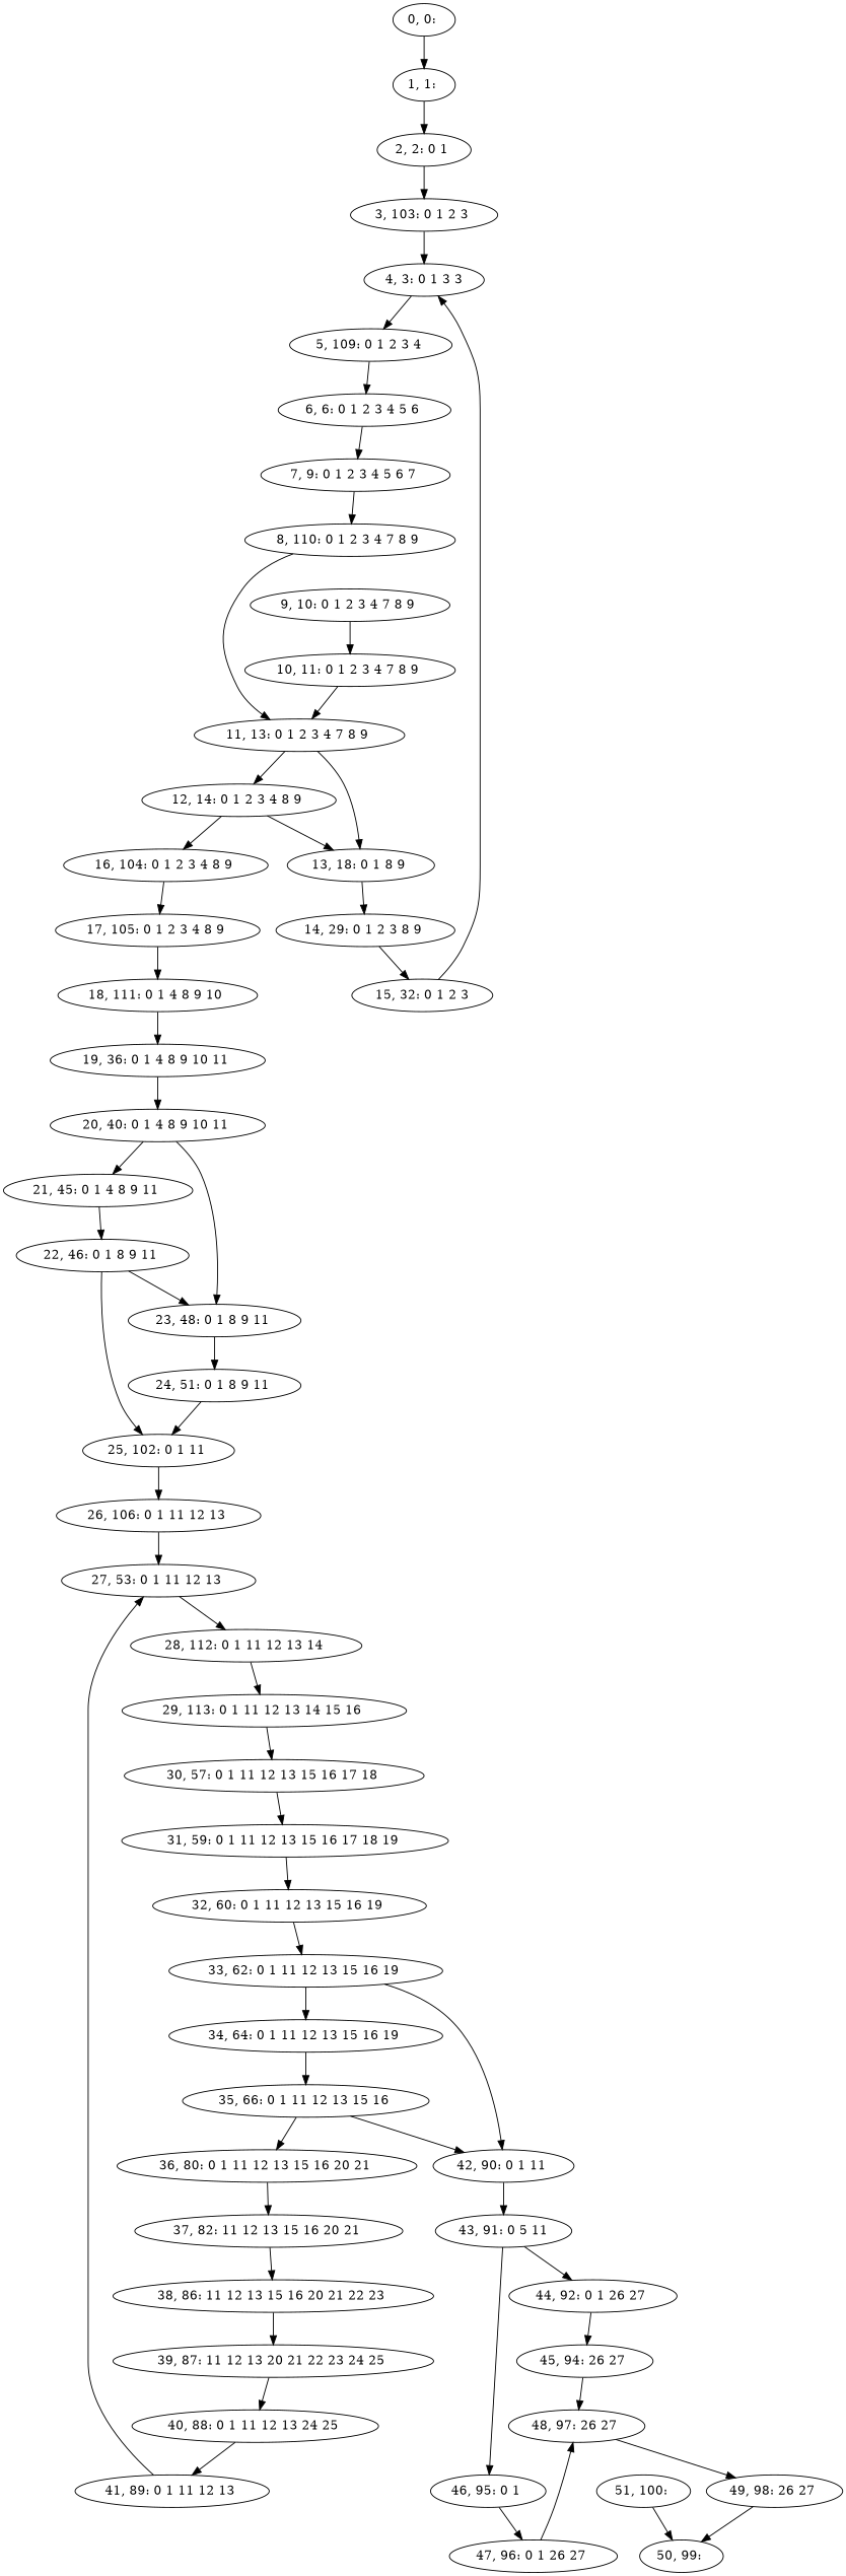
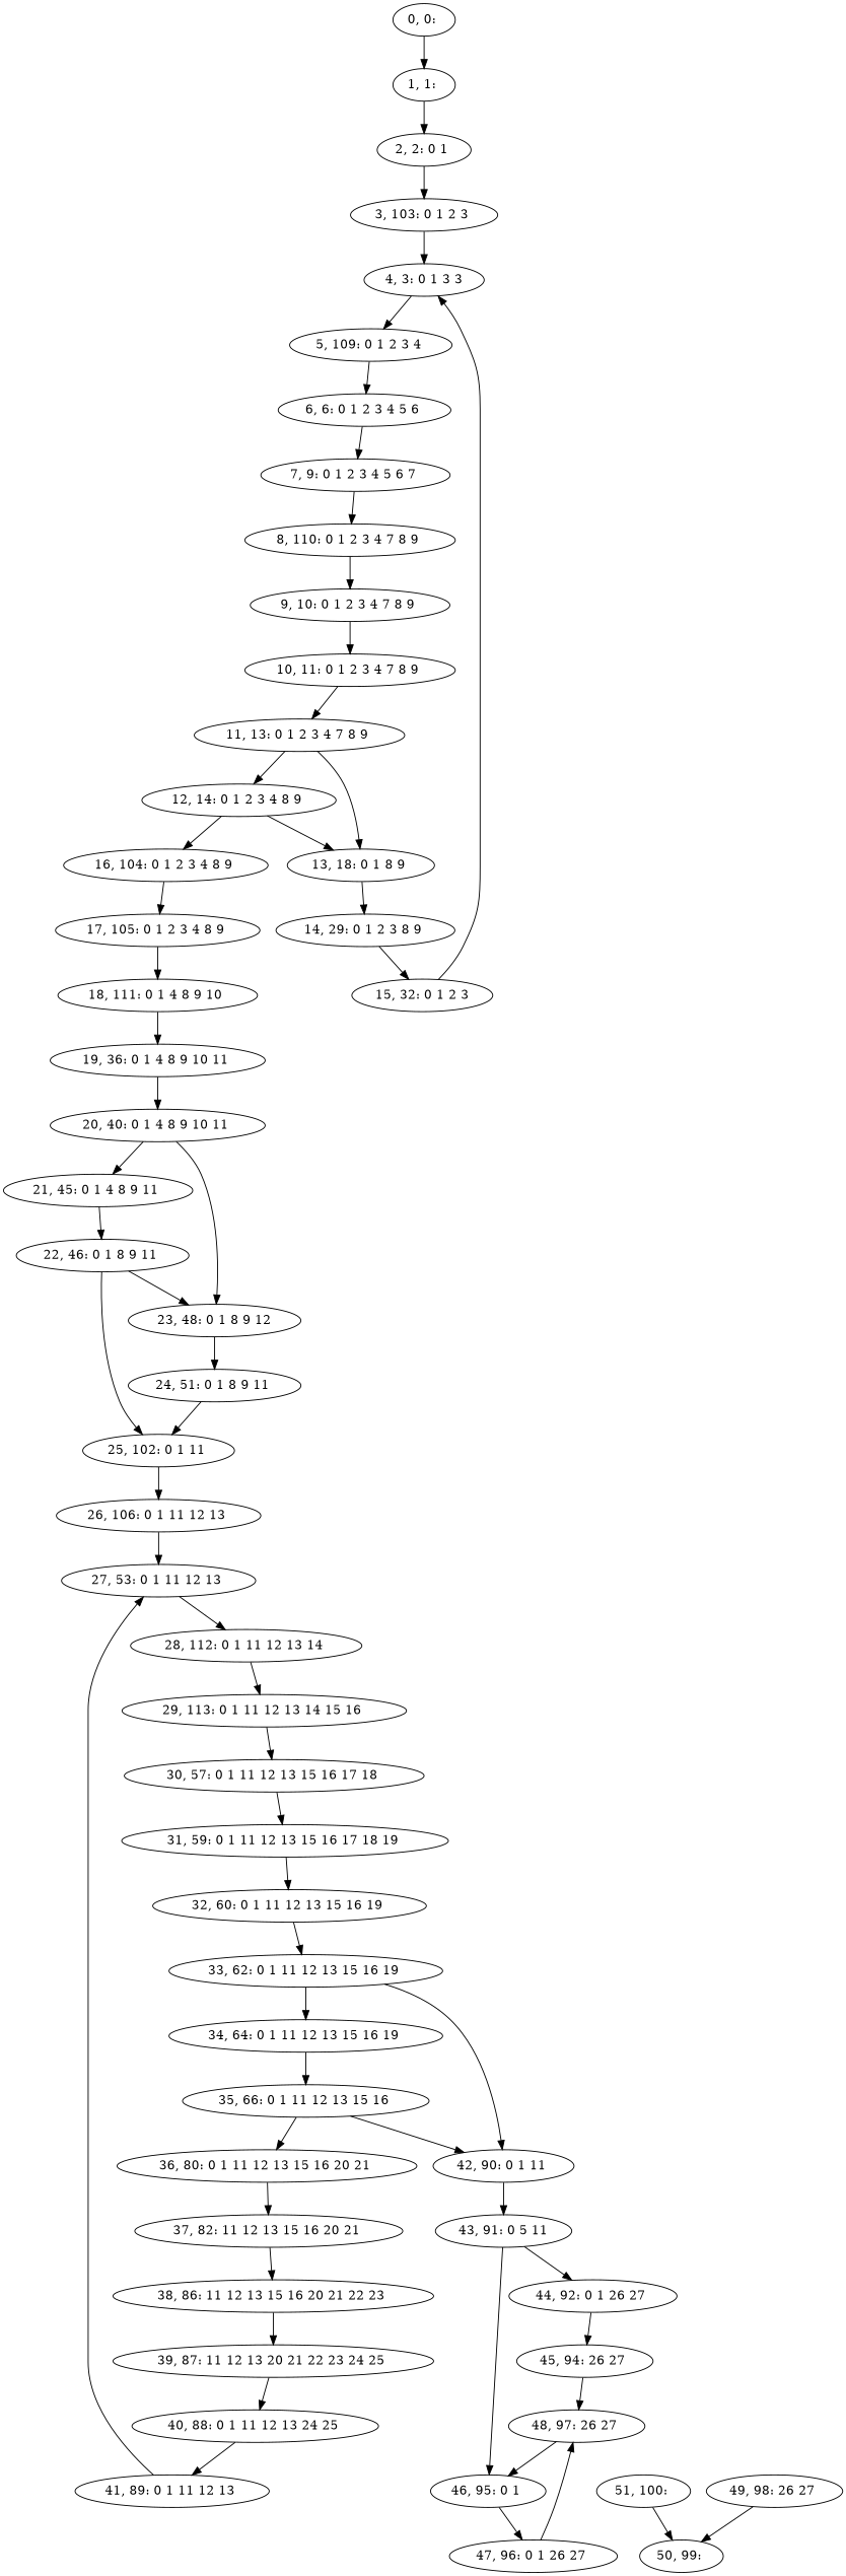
  digraph {
    n1 [label="0, 0: "]
    n2 [label="1, 1: "]
    n3 [label="2, 2: 0 1 "]
    n4 [label="3, 103: 0 1 2 3 "]
    n5 [label="4, 3: 0 1 3 3"]
    n6 [label="5, 109: 0 1 2 3 4 "]
    n7 [label="6, 6: 0 1 2 3 4 5 6 "]
    n8 [label="7, 9: 0 1 2 3 4 5 6 7 "]
    n9 [label="8, 110: 0 1 2 3 4 7 8 9 "]
    n10 [label="9, 10: 0 1 2 3 4 7 8 9 "]
    n11 [label="10, 11: 0 1 2 3 4 7 8 9 "]
    n12 [label="11, 13: 0 1 2 3 4 7 8 9 "]
    n13 [label="13, 18: 0 1 8 9 "]
    n14 [label="12, 14: 0 1 2 3 4 8 9 "]
    n15 [label="14, 29: 0 1 2 3 8 9 "]
    n16 [label="16, 104: 0 1 2 3 4 8 9 "]
    n17 [label="17, 105: 0 1 2 3 4 8 9 "]
    n18 [label="15, 32: 0 1 2 3"]
    n19 [label="18, 111: 0 1 4 8 9 10 "]
    n20 [label="19, 36: 0 1 4 8 9 10 11 "]
    n21 [label="20, 40: 0 1 4 8 9 10 11 "]
    n22 [label="21, 45: 0 1 4 8 9 11 "]
-   n23 [label="23, 48: 0 1 8 9 11 "]
+   n23 [label="23, 48: 0 1 8 9 12"]
    n24 [label="22, 46: 0 1 8 9 11 "]
    n25 [label="24, 51: 0 1 8 9 11 "]
    n26 [label="25, 102: 0 1 11 "]
    n27 [label="26, 106: 0 1 11 12 13 "]
    n28 [label="27, 53: 0 1 11 12 13 "]
    n29 [label="28, 112: 0 1 11 12 13 14 "]
    n30 [label="29, 113: 0 1 11 12 13 14 15 16 "]
    n31 [label="30, 57: 0 1 11 12 13 15 16 17 18 "]
    n32 [label="31, 59: 0 1 11 12 13 15 16 17 18 19 "]
    n33 [label="32, 60: 0 1 11 12 13 15 16 19 "]
    n34 [label="33, 62: 0 1 11 12 13 15 16 19 "]
    n35 [label="34, 64: 0 1 11 12 13 15 16 19 "]
    n36 [label="42, 90: 0 1 11 "]
    n37 [label="35, 66: 0 1 11 12 13 15 16 "]
    n38 [label="43, 91: 0 5 11"]
    n39 [label="36, 80: 0 1 11 12 13 15 16 20 21 "]
    n40 [label="37, 82: 11 12 13 15 16 20 21 "]
    n41 [label="38, 86: 11 12 13 15 16 20 21 22 23 "]
    n42 [label="39, 87: 11 12 13 20 21 22 23 24 25 "]
    n43 [label="40, 88: 0 1 11 12 13 24 25 "]
    n44 [label="41, 89: 0 1 11 12 13 "]
    n45 [label="44, 92: 0 1 26 27 "]
    n46 [label="46, 95: 0 1 "]
    n47 [label="45, 94: 26 27 "]
    n48 [label="47, 96: 0 1 26 27 "]
    n49 [label="48, 97: 26 27 "]
    n50 [label="49, 98: 26 27 "]
    n51 [label="50, 99: "]
    n52 [label="51, 100: "]
    n1 -> n2
    n2 -> n3
    n3 -> n4
    n4 -> n5
    n5 -> n6
    n6 -> n7
    n7 -> n8
    n8 -> n9
-   n9 -> n12
+   n9 -> n10
    n10 -> n11
    n11 -> n12
    n12 -> n13
    n12 -> n14
    n13 -> n15
    n14 -> n13
    n14 -> n16
    n15 -> n18
    n16 -> n17
    n17 -> n19
    n18 -> n5
    n19 -> n20
    n20 -> n21
    n21 -> n22
    n21 -> n23
    n22 -> n24
    n23 -> n25
    n24 -> n23
    n24 -> n26
    n25 -> n26
    n26 -> n27
    n27 -> n28
    n28 -> n29
    n29 -> n30
    n30 -> n31
    n31 -> n32
    n32 -> n33
    n33 -> n34
    n34 -> n35
    n34 -> n36
    n35 -> n37
    n36 -> n38
    n37 -> n36
    n37 -> n39
    n38 -> n45
    n38 -> n46
    n39 -> n40
    n40 -> n41
    n41 -> n42
    n42 -> n43
    n43 -> n44
    n44 -> n28
    n45 -> n47
    n46 -> n48
    n47 -> n49
    n48 -> n49
-   n49 -> n50
+   n49 -> n46
    n50 -> n51
    n52 -> n51
  }
